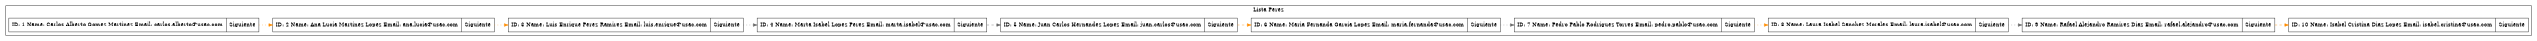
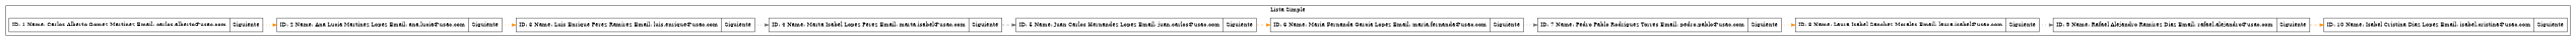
  digraph {
    rankdir=LR
    node [shape=record]
    edge [headport=data tailport=next color=darkorange style=dotted]
    n1 [label="{<data> ID: 1  Name: Carlos Alberto Gomez Martinez  Email: carlos.alberto@usac.com | <next> Siguiente }"]
    n2 [label="{<data> ID: 2  Name: Ana Lucia Martinez Lopez  Email: ana.lucia@usac.com | <next> Siguiente }"]
    n3 [label="{<data> ID: 3  Name: Luis Enrique Perez Ramirez  Email: luis.enrique@usac.com | <next> Siguiente }"]
    n4 [label="{<data> ID: 4  Name: Marta Isabel Lopez Perez  Email: marta.isabel@usac.com | <next> Siguiente }"]
    n5 [label="{<data> ID: 5  Name: Juan Carlos Hernandez Lopez  Email: juan.carlos@usac.com | <next> Siguiente }"]
    n6 [label="{<data> ID: 6  Name: Maria Fernanda Garcia Lopez  Email: maria.fernanda@usac.com | <next> Siguiente }"]
    n7 [label="{<data> ID: 7  Name: Pedro Pablo Rodriguez Torres  Email: pedro.pablo@usac.com | <next> Siguiente }"]
    n8 [label="{<data> ID: 8  Name: Laura Isabel Sanchez Morales  Email: laura.isabel@usac.com | <next> Siguiente }"]
    n9 [label="{<data> ID: 9  Name: Rafael Alejandro Ramirez Diaz  Email: rafael.alejandro@usac.com | <next> Siguiente }"]
    n10 [label="{<data> ID: 10  Name: Isabel Cristina Diaz Lopez  Email: isabel.cristina@usac.com | <next> Siguiente }"]
    subgraph cluster_1 {
-     label="Lista Perez"
+     label="Lista Simple"
      n1
      n2
      n3
      n4
      n5
      n6
      n7
      n8
      n9
      n10
    }
    n1 -> n2
    n2 -> n3
    n3 -> n4 [color=gray40]
    n4 -> n5 [color=gray40 style=dashed]
    n5 -> n6 [style=dashed]
    n6 -> n7 [color=gray40]
    n7 -> n8
    n8 -> n9 [color=gray40]
    n9 -> n10 [style=dashed]
  }
